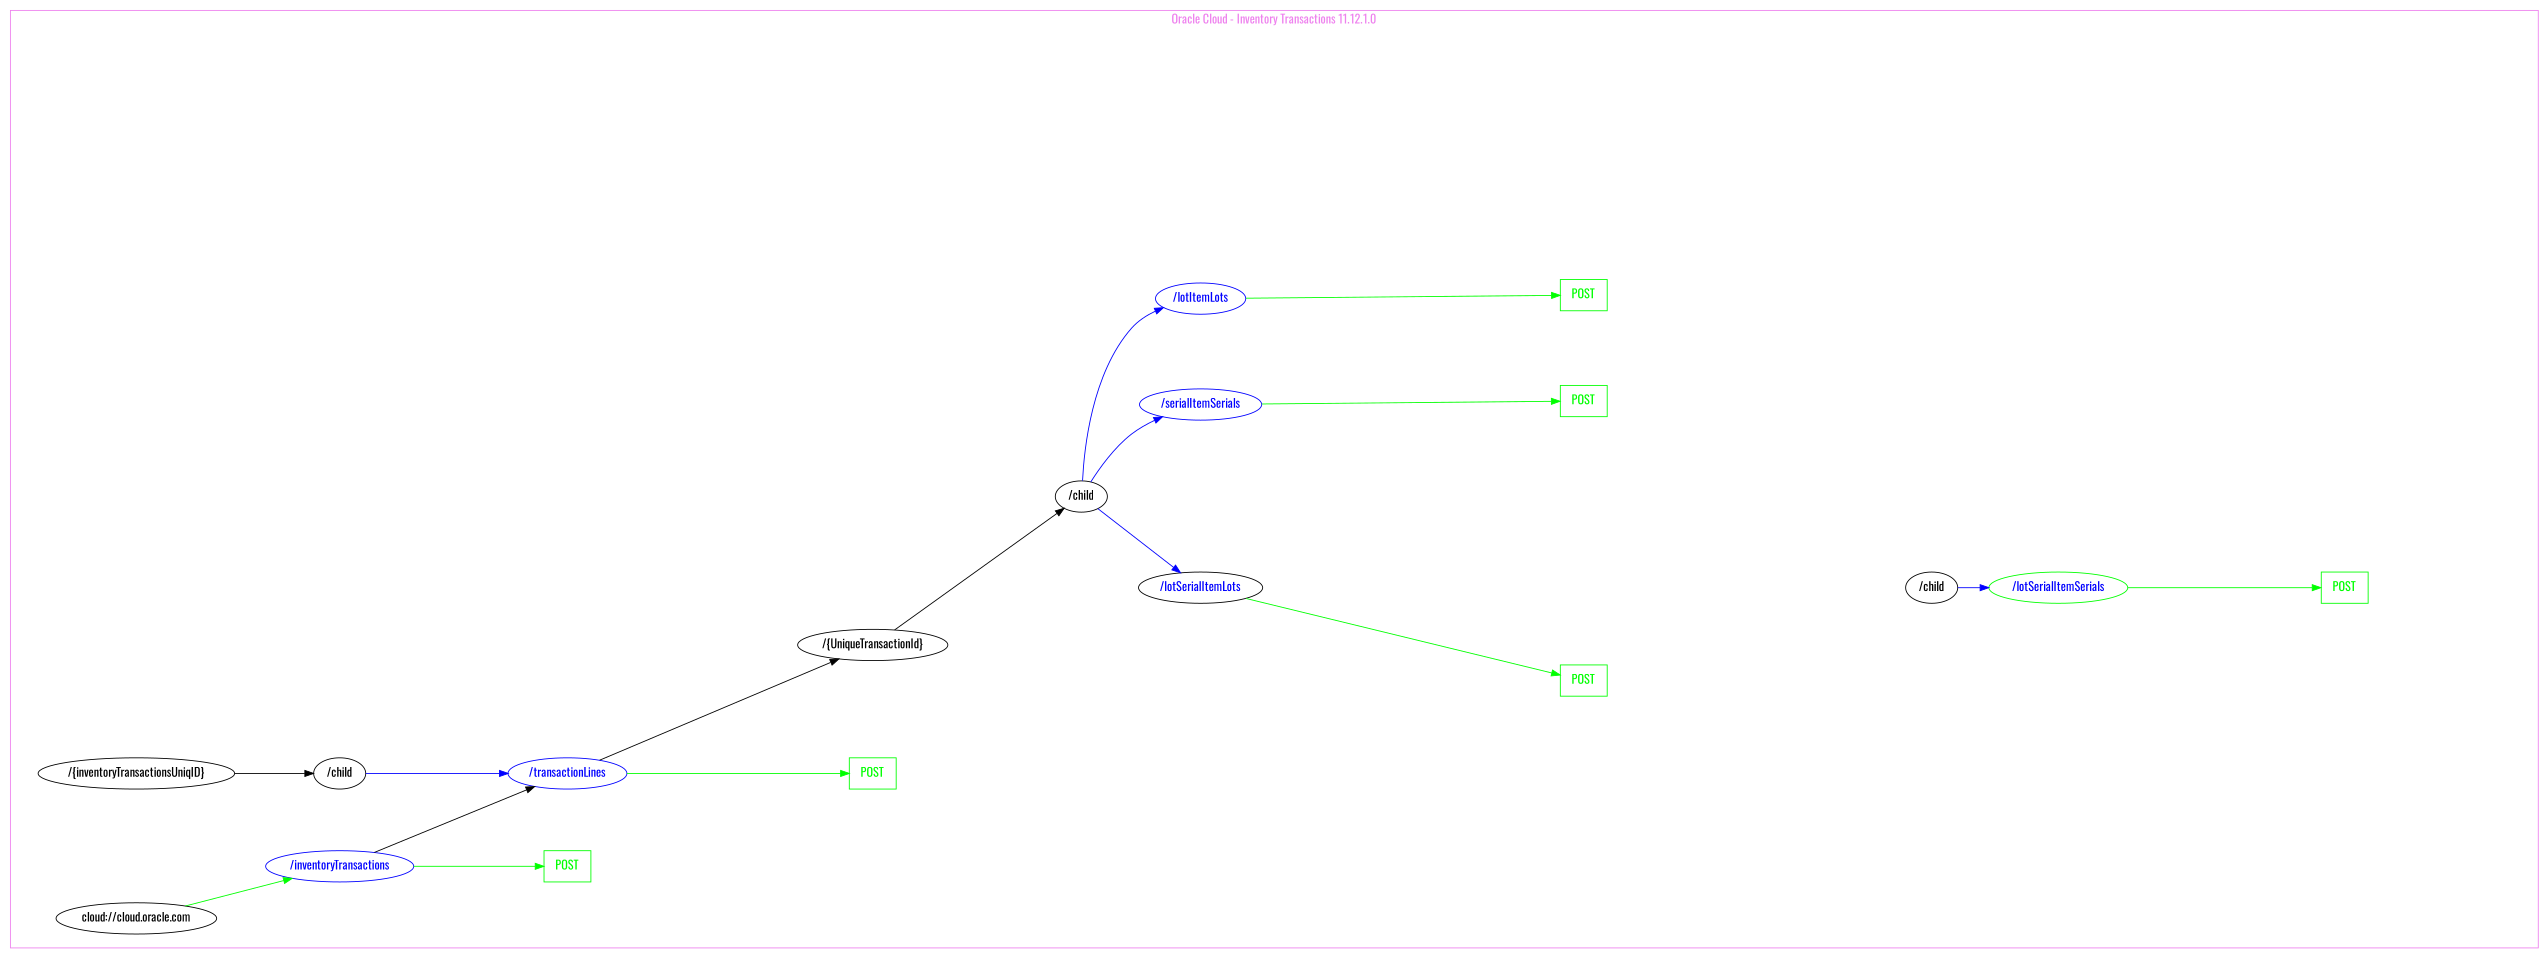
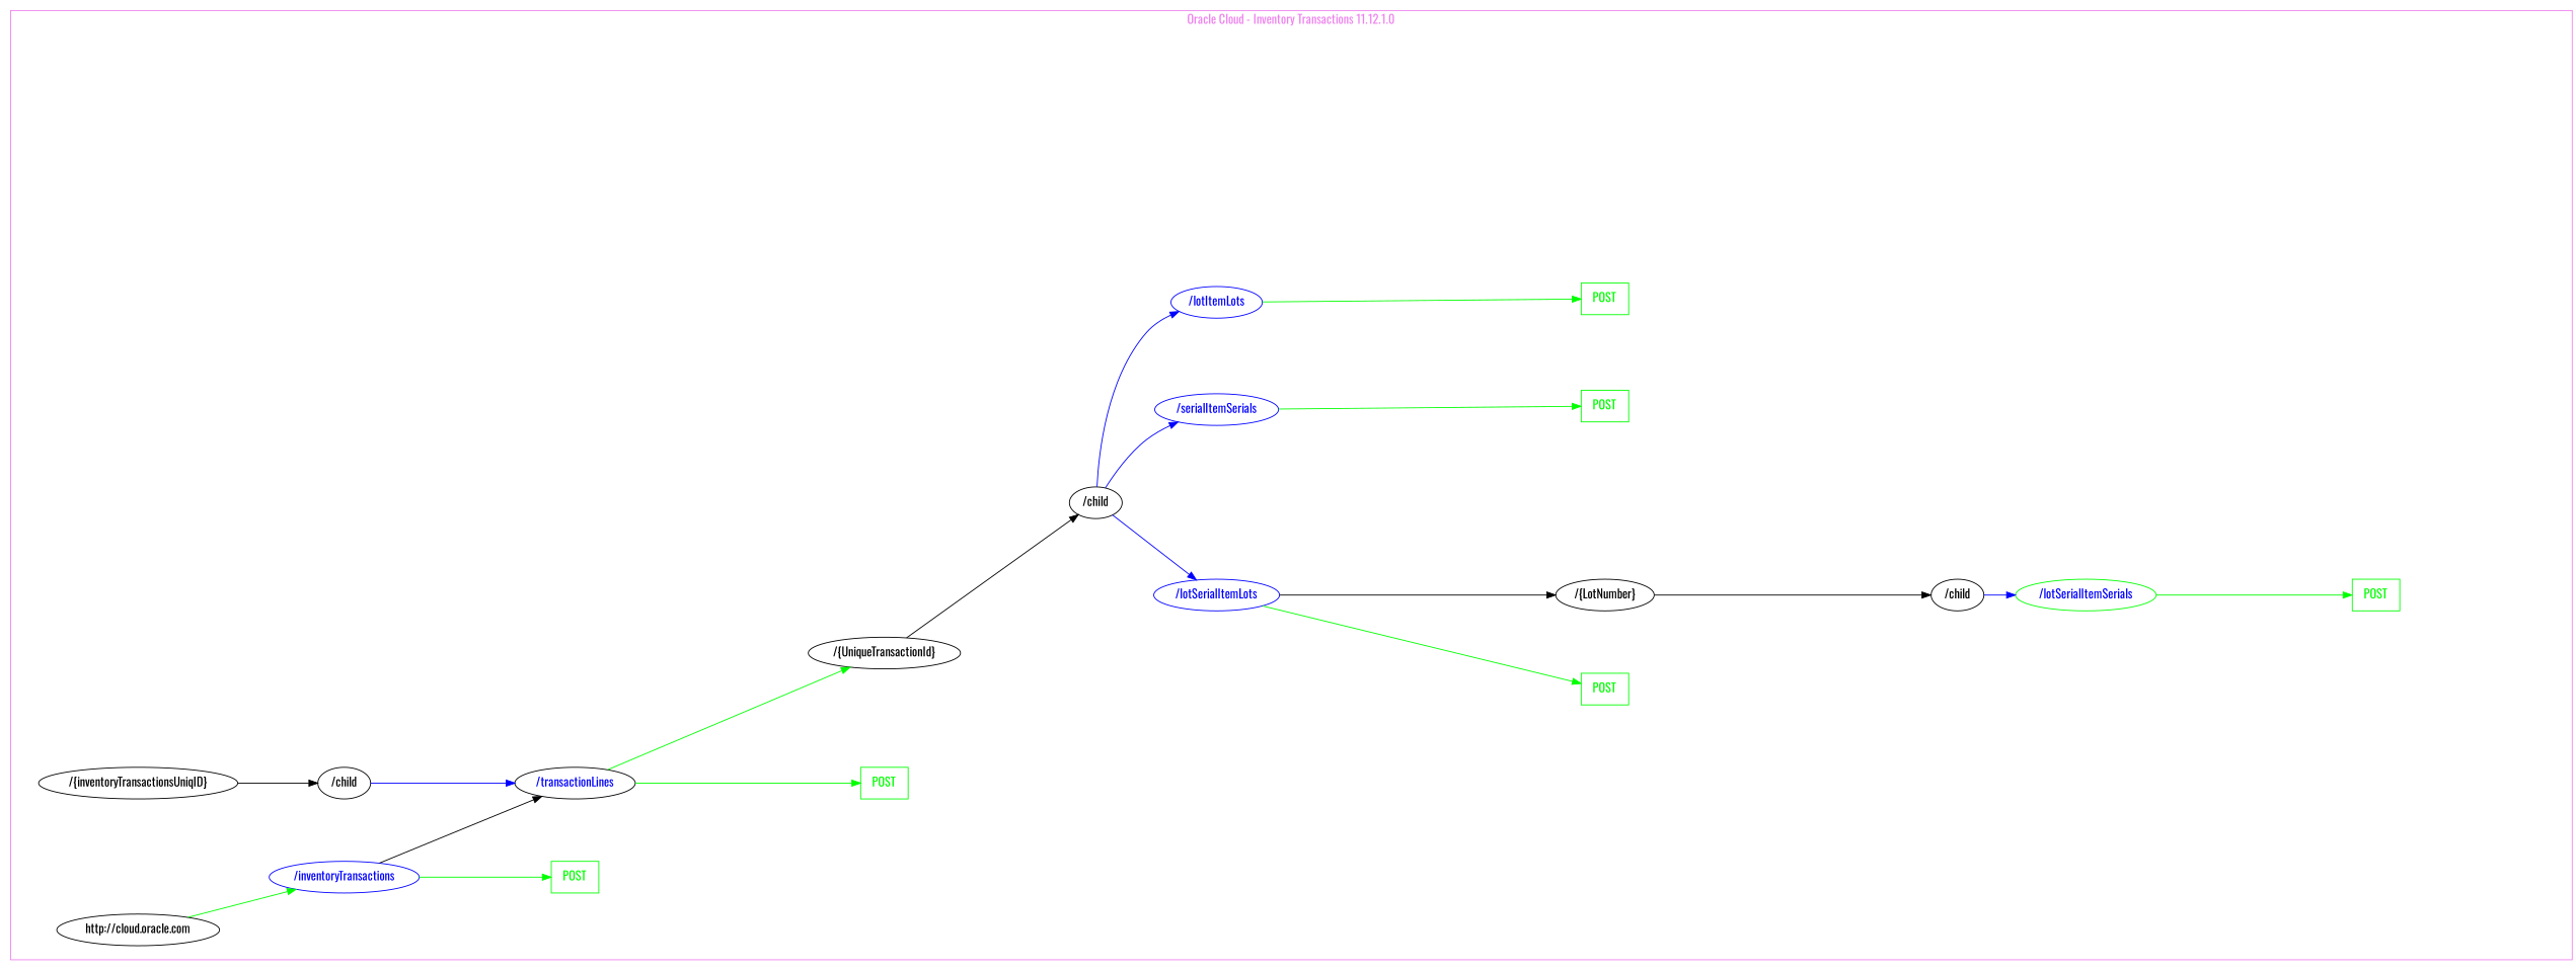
  digraph {
    fontname=Oswald
    rankdir=LR
    node [color=green fontcolor=black fontname=Oswald shape=ellipse]
    edge [color=green fontcolor=green fontname=Oswald]
    n1 [fontcolor=green label=POST shape=box]
    n2 [fontcolor=green label=POST shape=box]
    n3 [fontcolor=green label=POST shape=box]
    n4 [fontcolor=green label=POST shape=box]
    n5 [fontcolor=blue label="/lotSerialItemSerials"]
    n6 [color=black label="/child"]
-   n8 [color=black fontcolor=blue label="/lotSerialItemLots"]
+   n7 [color=black label="/{LotNumber}"]
+   n8 [color=blue fontcolor=blue label="/lotSerialItemLots"]
    n9 [fontcolor=green label=POST shape=box]
    n10 [color=blue fontcolor=blue label="/serialItemSerials"]
    n11 [fontcolor=green label=POST shape=box]
    n12 [color=blue fontcolor=blue label="/lotItemLots"]
    n13 [color=black label="/child"]
    n14 [color=black label="/{UniqueTransactionId}"]
-   n15 [color=blue fontcolor=blue label="/transactionLines"]
+   n15 [color=black fontcolor=blue label="/transactionLines"]
    n16 [color=black label="/child"]
    n17 [color=black label="/{inventoryTransactionsUniqID}"]
    n18 [color=blue fontcolor=blue label="/inventoryTransactions"]
-   n19 [color=black label="cloud://cloud.oracle.com"]
+   n19 [color=black label="http://cloud.oracle.com"]
    subgraph cluster_1 {
      color=violet
      fontcolor=violet
      label="Oracle Cloud - Inventory Transactions 11.12.1.0"
      subgraph cluster_2 {
        color=white
        fontcolor=white
        label="Oracle Cloud - Inventory Transactions 11.12.1.0"
        n19
        subgraph cluster_3 {
          color=white
          fontcolor=white
          label="Oracle Cloud - Inventory Transactions 11.12.1.0"
          n18
          subgraph cluster_4 {
            color=white
            fontcolor=white
            label="Oracle Cloud - Inventory Transactions 11.12.1.0"
            n1
          }
          subgraph cluster_5 {
            color=white
            fontcolor=white
            label="Oracle Cloud - Inventory Transactions 11.12.1.0"
            n17
            subgraph cluster_6 {
              color=white
              fontcolor=white
              label="Oracle Cloud - Inventory Transactions 11.12.1.0"
              n16
              subgraph cluster_7 {
                color=white
                fontcolor=white
                label="Oracle Cloud - Inventory Transactions 11.12.1.0"
                n15
                subgraph cluster_8 {
                  color=white
                  fontcolor=white
                  label="Oracle Cloud - Inventory Transactions 11.12.1.0"
                  n2
                }
                subgraph cluster_9 {
                  color=white
                  fontcolor=white
                  label="Oracle Cloud - Inventory Transactions 11.12.1.0"
                  n14
                  subgraph cluster_10 {
                    color=white
                    fontcolor=white
                    label="Oracle Cloud - Inventory Transactions 11.12.1.0"
                    n13
                    subgraph cluster_11 {
                      color=white
                      fontcolor=white
                      label="Oracle Cloud - Inventory Transactions 11.12.1.0"
                      n8
                      subgraph cluster_12 {
                        color=white
                        fontcolor=white
                        label="Oracle Cloud - Inventory Transactions 11.12.1.0"
                        n3
                      }
                      subgraph cluster_13 {
                        color=white
                        fontcolor=white
                        label="Oracle Cloud - Inventory Transactions 11.12.1.0"
+                       n7
                        subgraph cluster_14 {
                          color=white
                          fontcolor=white
                          label="Oracle Cloud - Inventory Transactions 11.12.1.0"
                          n6
                          subgraph cluster_15 {
                            color=white
                            fontcolor=white
                            label="Oracle Cloud - Inventory Transactions 11.12.1.0"
                            n5
                            subgraph cluster_16 {
                              color=white
                              fontcolor=white
                              label="Oracle Cloud - Inventory Transactions 11.12.1.0"
                              n4
                            }
                          }
                        }
                      }
                    }
                    subgraph cluster_17 {
                      color=white
                      fontcolor=white
                      label="Oracle Cloud - Inventory Transactions 11.12.1.0"
                      n10
                      subgraph cluster_18 {
                        color=white
                        fontcolor=white
                        label="Oracle Cloud - Inventory Transactions 11.12.1.0"
                        n9
                      }
                    }
                    subgraph cluster_19 {
                      color=white
                      fontcolor=white
                      label="Oracle Cloud - Inventory Transactions 11.12.1.0"
                      n12
                      subgraph cluster_20 {
                        color=white
                        fontcolor=white
                        label="Oracle Cloud - Inventory Transactions 11.12.1.0"
                        n11
                      }
                    }
                  }
                }
              }
            }
          }
        }
      }
    }
    n5 -> n4
    n6 -> n5 [color=blue fontcolor=blue]
+   n7 -> n6 [color=black fontcolor=black]
    n8 -> n3
+   n8 -> n7 [color=black fontcolor=black]
    n10 -> n9
    n12 -> n11
    n13 -> n8 [color=blue fontcolor=blue]
    n13 -> n10 [color=blue fontcolor=blue]
    n13 -> n12 [color=blue fontcolor=blue]
    n14 -> n13 [color=black fontcolor=black]
    n15 -> n2
-   n15 -> n14 [color=black fontcolor=black]
+   n15 -> n14 [fontcolor=black]
    n16 -> n15 [color=blue fontcolor=blue]
    n17 -> n16 [color=black fontcolor=black]
    n18 -> n1
    n18 -> n15 [color=black fontcolor=black]
    n19 -> n18 [fontcolor=blue]
  }
